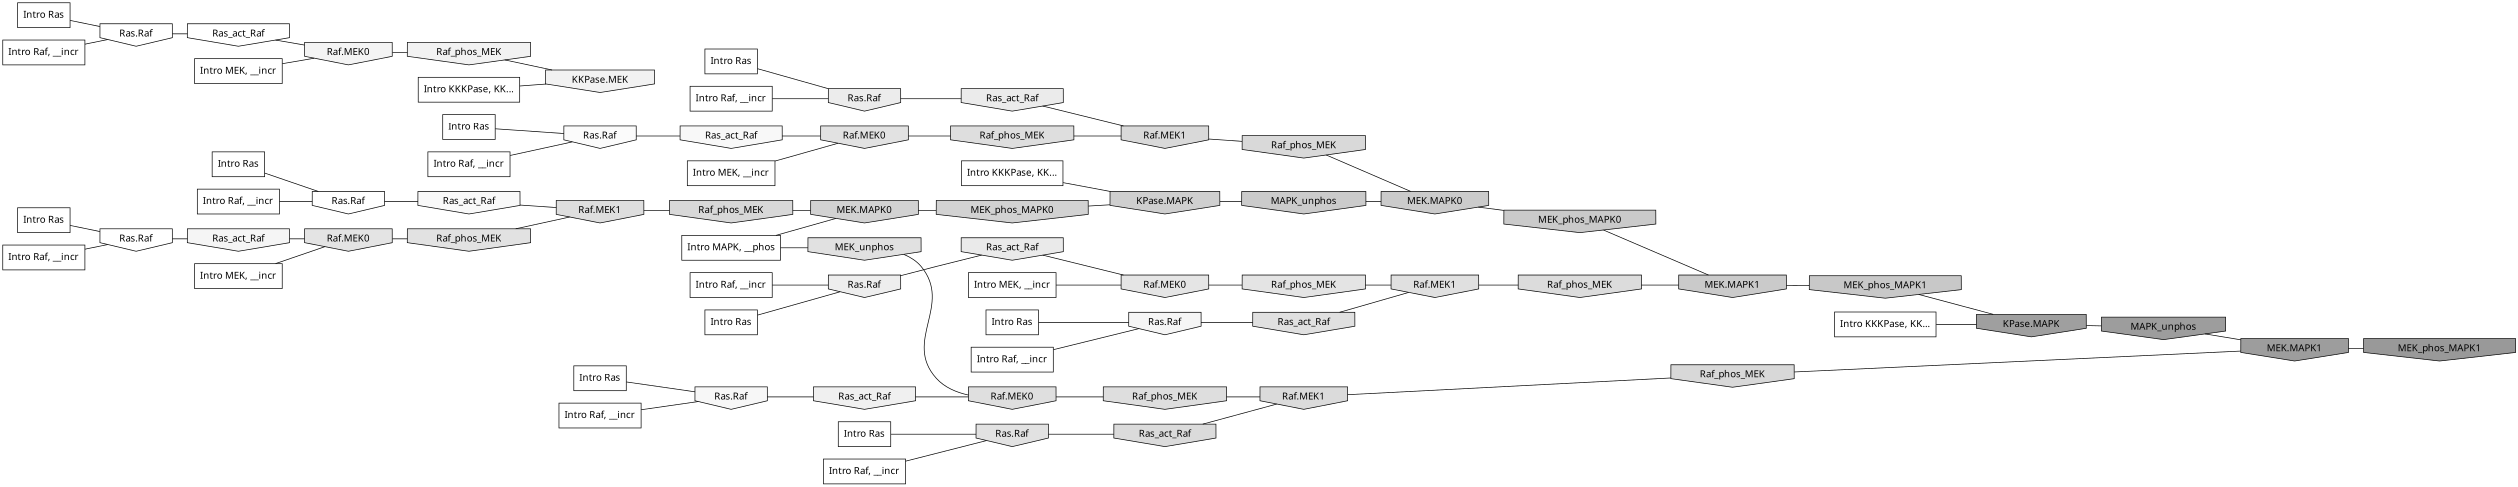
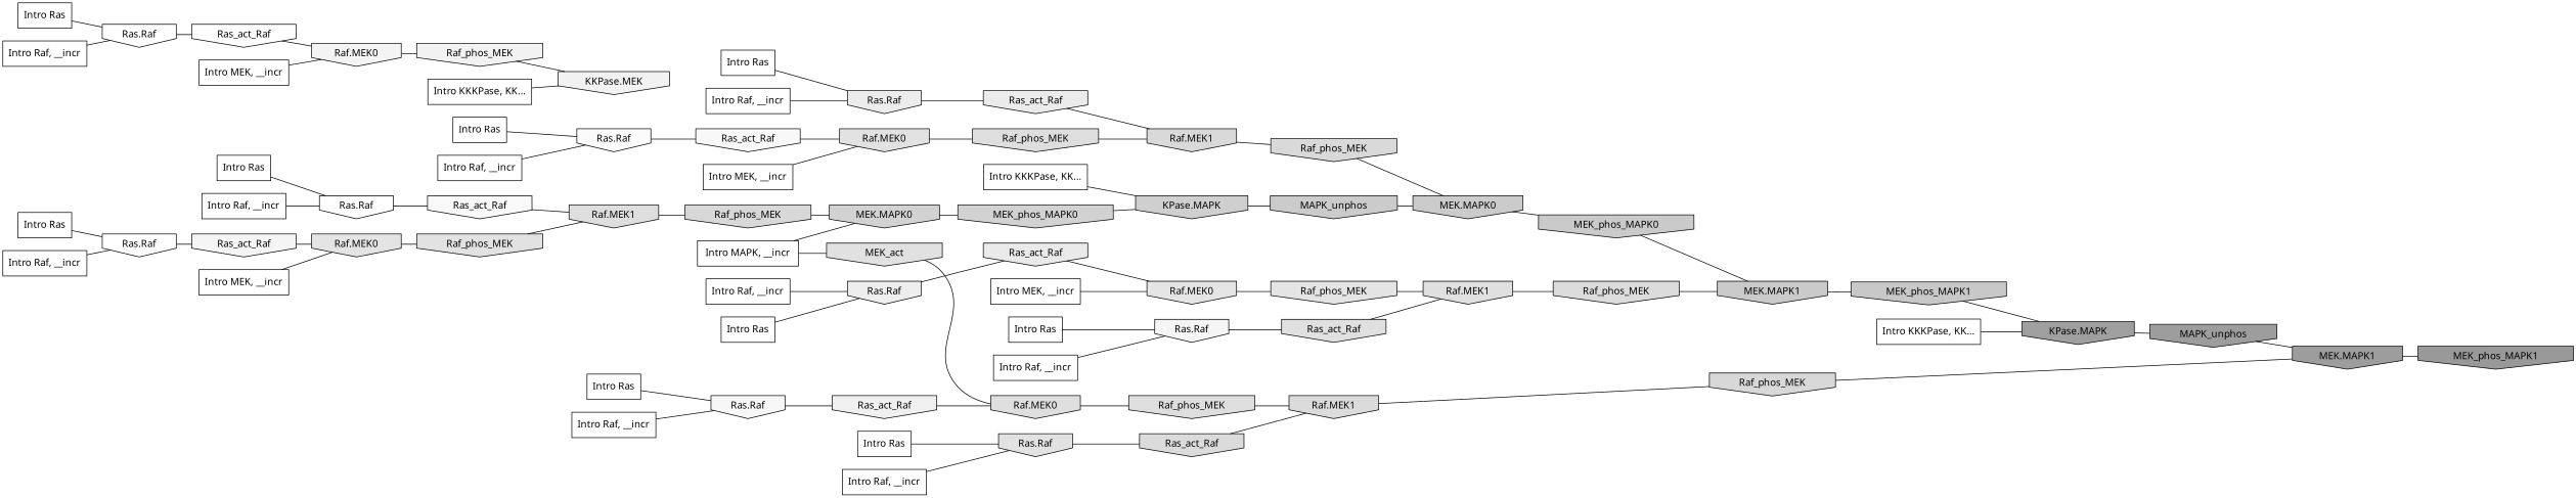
  digraph {
    rankdir=LR
    ranksep=0.30
    node [fillcolor="0.000 0.000 1.000" fontname="CMU Serif" shape=invhouse style=filled]
    edge [color="0.000 0.000 0.000" dir=none fontname="CMU Serif"]
    n1 [label="Intro Ras" shape=rectangle]
    n2 [fillcolor="0.000 0.000 0.930" label="Ras.Raf"]
    n3 [fillcolor="0.000 0.000 0.916" label=Ras_act_Raf]
    n4 [label="Intro Ras" shape=rectangle]
    n5 [fillcolor="0.000 0.000 0.983" label="Ras.Raf"]
    n6 [fillcolor="0.000 0.000 0.969" label=Ras_act_Raf]
    n7 [label="Intro Ras" shape=rectangle]
    n8 [fillcolor="0.000 0.000 0.884" label="Ras.Raf"]
    n9 [fillcolor="0.000 0.000 0.859" label=Ras_act_Raf]
    n10 [label="Intro Ras" shape=rectangle]
    n11 [label="Ras.Raf"]
    n12 [fillcolor="0.000 0.000 0.959" label=Ras_act_Raf]
    n13 [label="Intro Ras" shape=rectangle]
    n14 [label="Ras.Raf"]
    n15 [fillcolor="0.000 0.000 0.976" label=Ras_act_Raf]
    n16 [label="Intro Ras" shape=rectangle]
    n17 [fillcolor="0.000 0.000 0.960" label="Ras.Raf"]
    n18 [fillcolor="0.000 0.000 0.876" label=Ras_act_Raf]
    n19 [label="Intro Ras" shape=rectangle]
    n20 [fillcolor="0.000 0.000 0.923" label="Ras.Raf"]
    n21 [fillcolor="0.000 0.000 0.919" label=Ras_act_Raf]
    n22 [label="Intro Ras" shape=rectangle]
    n23 [fillcolor="0.000 0.000 0.965" label="Ras.Raf"]
    n24 [fillcolor="0.000 0.000 0.941" label=Ras_act_Raf]
    n25 [label="Intro Ras" shape=rectangle]
    n26 [label="Ras.Raf"]
    n27 [fillcolor="0.000 0.000 0.999" label=Ras_act_Raf]
    n28 [label="Intro Raf, __incr" shape=rectangle]
    n29 [label="Intro Raf, __incr" shape=rectangle]
    n30 [label="Intro Raf, __incr" shape=rectangle]
    n31 [label="Intro Raf, __incr" shape=rectangle]
    n32 [label="Intro Raf, __incr" shape=rectangle]
    n33 [label="Intro Raf, __incr" shape=rectangle]
    n34 [label="Intro Raf, __incr" shape=rectangle]
    n35 [label="Intro Raf, __incr" shape=rectangle]
    n36 [label="Intro Raf, __incr" shape=rectangle]
    n37 [label="Intro MEK, __incr" shape=rectangle]
    n38 [fillcolor="0.000 0.000 0.893" label="Raf.MEK0"]
    n39 [fillcolor="0.000 0.000 0.884" label=Raf_phos_MEK]
    n40 [label="Intro MEK, __incr" shape=rectangle]
    n41 [fillcolor="0.000 0.000 0.956" label="Raf.MEK0"]
    n42 [fillcolor="0.000 0.000 0.949" label=Raf_phos_MEK]
    n43 [label="Intro MEK, __incr" shape=rectangle]
    n44 [fillcolor="0.000 0.000 0.884" label="Raf.MEK0"]
    n45 [fillcolor="0.000 0.000 0.870" label=Raf_phos_MEK]
    n46 [label="Intro MEK, __incr" shape=rectangle]
    n47 [fillcolor="0.000 0.000 0.898" label="Raf.MEK0"]
    n48 [fillcolor="0.000 0.000 0.894" label=Raf_phos_MEK]
-   n49 [label="Intro MAPK, __phos" shape=rectangle]
+   n49 [label="Intro MAPK, __incr" shape=rectangle]
    n50 [fillcolor="0.000 0.000 0.824" label="MEK.MAPK0"]
-   n51 [fillcolor="0.000 0.000 0.882" label=MEK_unphos]
+   n51 [fillcolor="0.000 0.000 0.882" label=MEK_act]
    n52 [fillcolor="0.000 0.000 0.821" label=MEK_phos_MAPK0]
    n53 [label="Intro KKKPase, KK..." shape=rectangle]
    n54 [fillcolor="0.000 0.000 0.948" label="KKPase.MEK"]
    n55 [label="Intro KKKPase, KK..." shape=rectangle]
    n56 [fillcolor="0.000 0.000 0.811" label="KPase.MAPK"]
    n57 [fillcolor="0.000 0.000 0.794" label=MAPK_unphos]
    n58 [label="Intro KKKPase, KK..." shape=rectangle]
    n59 [fillcolor="0.000 0.000 0.622" label="KPase.MAPK"]
    n60 [fillcolor="0.000 0.000 0.616" label=MAPK_unphos]
    n61 [fillcolor="0.000 0.000 0.870" label="Raf.MEK1"]
    n62 [fillcolor="0.000 0.000 0.847" label=Raf_phos_MEK]
    n63 [fillcolor="0.000 0.000 0.875" label="Raf.MEK0"]
    n64 [fillcolor="0.000 0.000 0.876" label="Raf.MEK1"]
    n65 [fillcolor="0.000 0.000 0.870" label=Raf_phos_MEK]
    n66 [fillcolor="0.000 0.000 0.851" label="Raf.MEK1"]
    n67 [fillcolor="0.000 0.000 0.850" label=Raf_phos_MEK]
    n68 [fillcolor="0.000 0.000 0.862" label=Raf_phos_MEK]
    n69 [fillcolor="0.000 0.000 0.859" label="Raf.MEK1"]
    n70 [fillcolor="0.000 0.000 0.791" label="MEK.MAPK1"]
    n71 [fillcolor="0.000 0.000 0.845" label=Raf_phos_MEK]
    n72 [fillcolor="0.000 0.000 0.785" label=MEK_phos_MAPK1]
    n73 [fillcolor="0.000 0.000 0.616" label="MEK.MAPK1"]
    n74 [fillcolor="0.000 0.000 0.794" label="MEK.MAPK0"]
    n75 [fillcolor="0.000 0.000 0.791" label=MEK_phos_MAPK0]
    n76 [fillcolor="0.000 0.000 0.600" label=MEK_phos_MAPK1]
    n1 -> n2
    n2 -> n3
    n3 -> n47
    n4 -> n5
    n5 -> n6
    n6 -> n44
    n7 -> n8
    n8 -> n9
    n9 -> n69
    n10 -> n11
    n11 -> n12
    n12 -> n38
    n13 -> n14
    n14 -> n15
    n15 -> n61
    n16 -> n17
    n17 -> n18
    n18 -> n64
    n19 -> n20
    n20 -> n21
    n21 -> n66
    n22 -> n23
    n23 -> n24
    n24 -> n63
    n25 -> n26
    n26 -> n27
    n27 -> n41
    n28 -> n5
    n29 -> n14
    n30 -> n2
    n31 -> n20
    n32 -> n11
    n33 -> n26
    n34 -> n8
    n35 -> n23
    n36 -> n17
    n37 -> n38
    n38 -> n39
    n39 -> n61
    n40 -> n41
    n41 -> n42
    n42 -> n54
    n43 -> n44
    n44 -> n45
    n45 -> n66
    n46 -> n47
    n47 -> n48
    n48 -> n64
    n49 -> n50
    n49 -> n51
    n50 -> n52
    n51 -> n63
    n52 -> n56
    n53 -> n54
    n55 -> n56
    n56 -> n57
    n57 -> n74
    n58 -> n59
    n59 -> n60
    n60 -> n73
    n61 -> n62
    n62 -> n50
    n63 -> n65
    n64 -> n68
    n65 -> n69
    n66 -> n67
    n67 -> n74
    n68 -> n70
    n69 -> n71
    n70 -> n72
    n71 -> n73
    n72 -> n59
    n73 -> n76
    n74 -> n75
    n75 -> n70
  }
